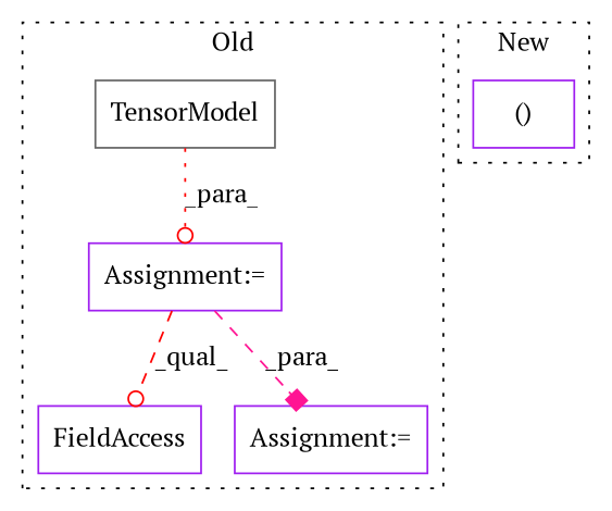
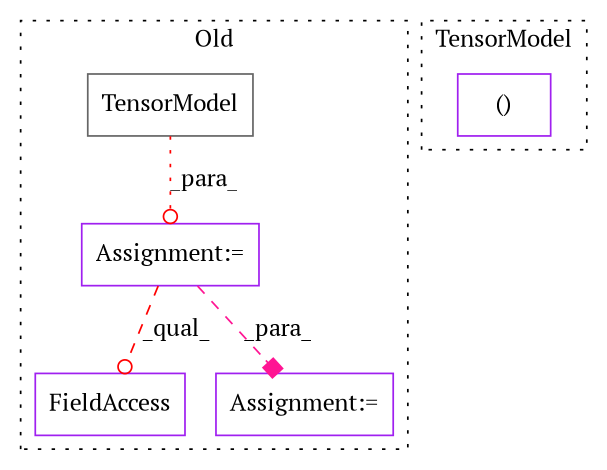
  digraph {
    fontname="PT Serif"
    node [a=7 shape=box color=purple fontname="PT Serif"]
    edge [color=red style=dashed arrowhead=odot fontname="PT Serif"]
    n1 [a=32 l="12,1" label=TensorModel s="8779,8795" color=gray40]
    n2 [a=22 l=8 label=FieldAccess s=8968]
    n3 [l=1 label="Assignment:=" s=8761]
    n4 [l=12 label="Assignment:=" s=9105]
    n5 [a=106 l=32 label="()" s=8573]
    subgraph cluster_1 {
      label=Old
      style=dotted
      n1
      n2
      n3
      n4
    }
    subgraph cluster_2 {
-     label=New
+     label=TensorModel
      style=dotted
      n5
    }
    n1 -> n3 [label=_para_ style=dotted]
    n3 -> n2 [label=_qual_]
    n3 -> n4 [label=_para_ color=deeppink arrowhead=box]
  }
